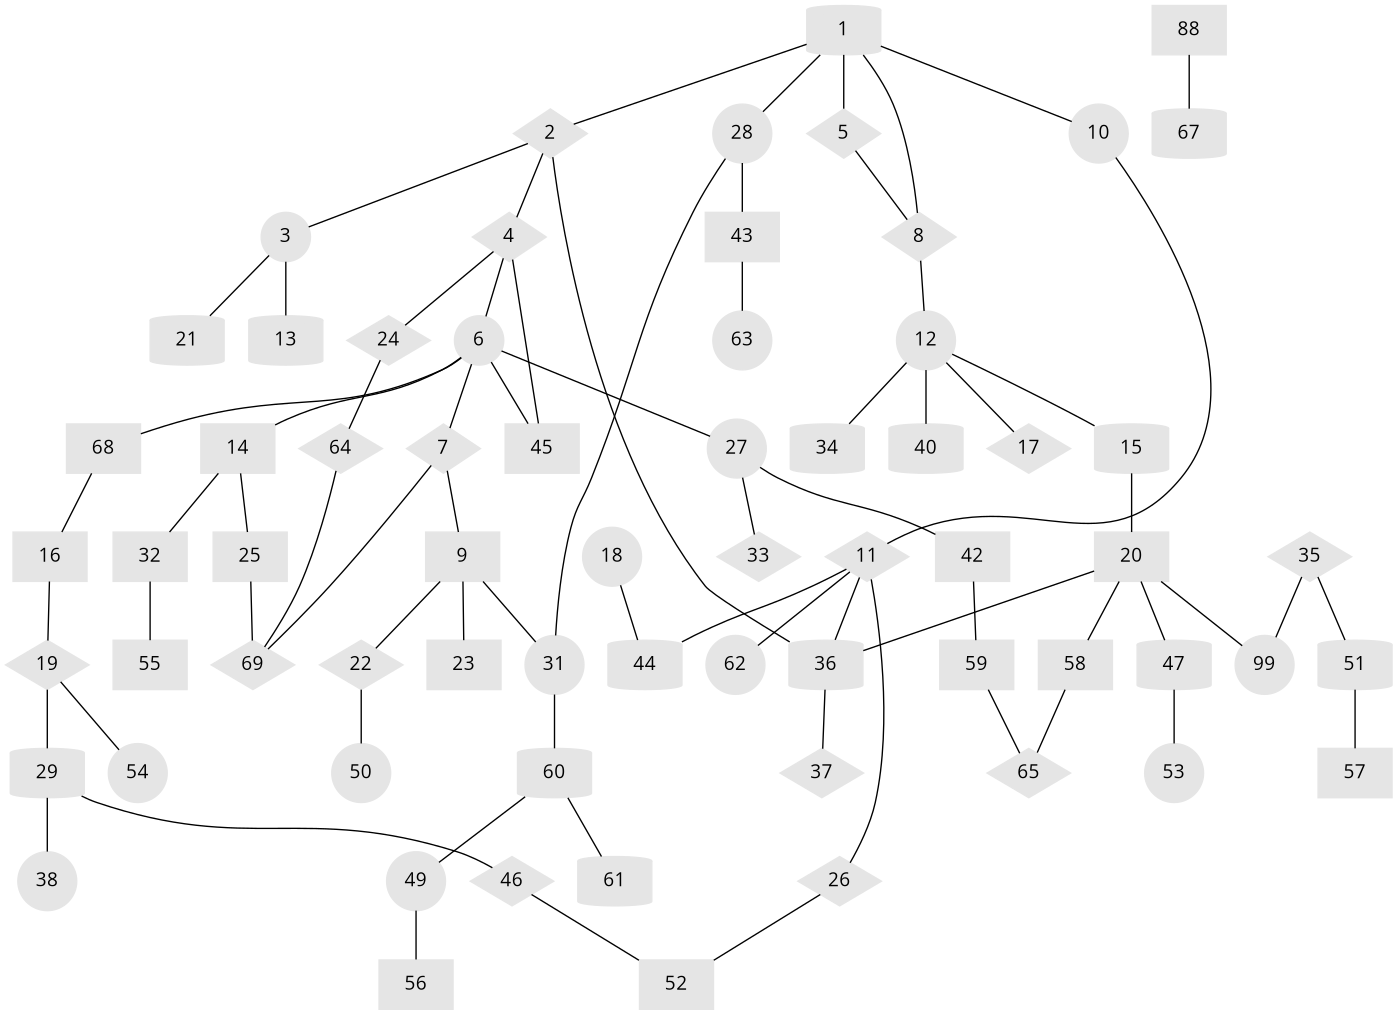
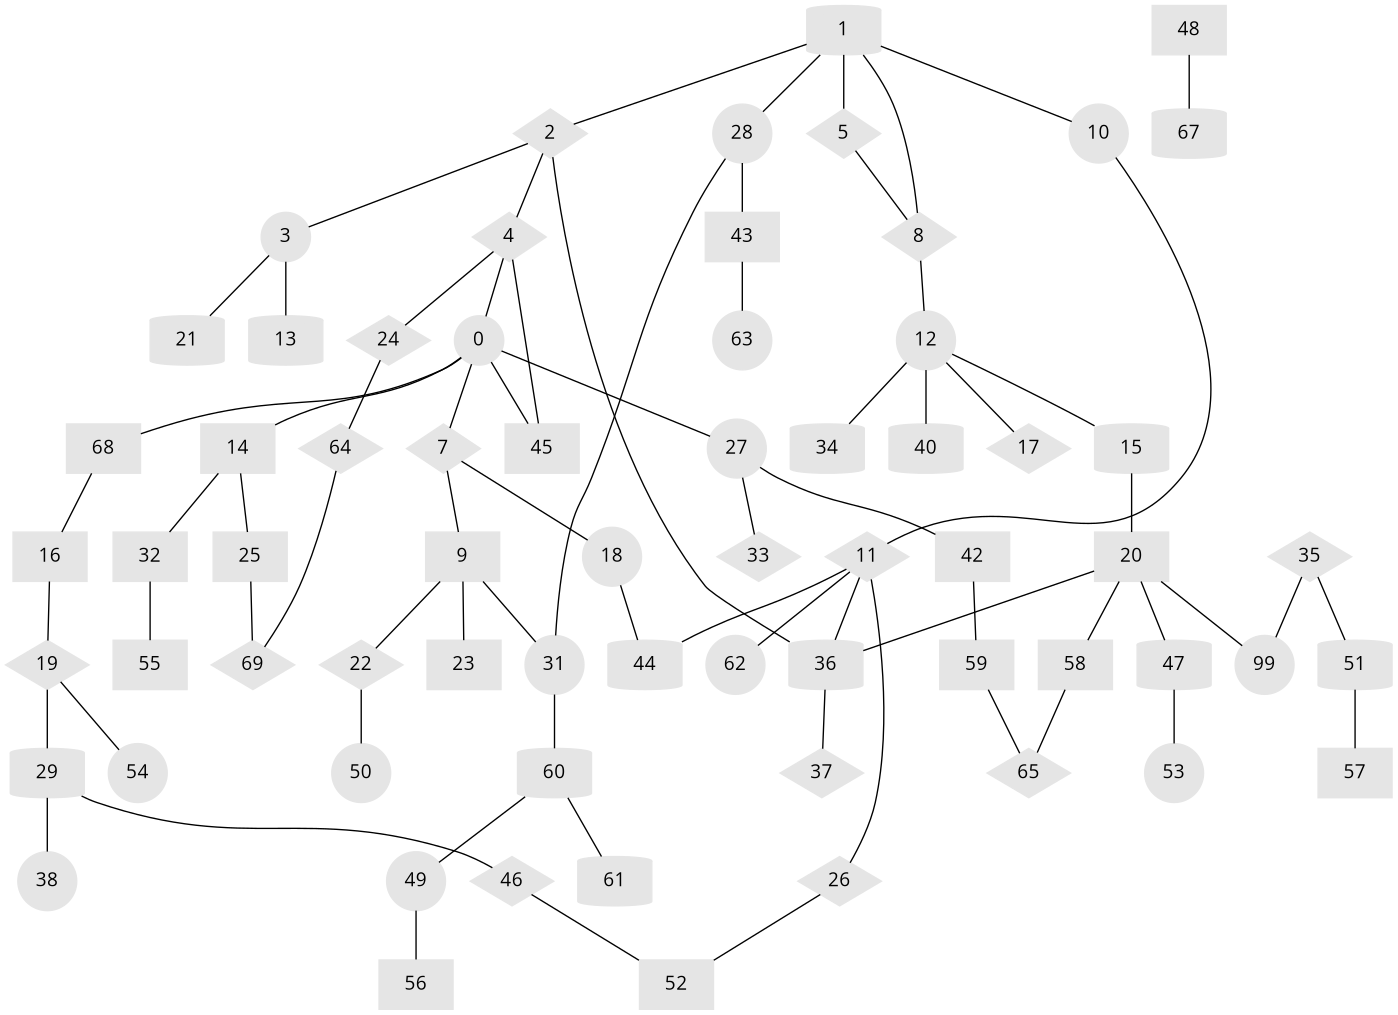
  graph {
    fontname="Open Sans"
    node [color=gray90 fontname="Open Sans" shape=diamond style=filled]
    edge [fontname="Open Sans"]
    1 [shape=cylinder]
    2
    5
    8
    10 [shape=circle]
    28 [shape=circle]
    3 [shape=circle]
    4
    36 [shape=cylinder]
    12 [shape=circle]
    11
    31 [shape=circle]
    43 [shape=box]
    13 [shape=cylinder]
    21 [shape=cylinder]
-   6 [shape=circle]
+   6 [shape=circle label=0]
    24
    45 [shape=box]
    37
    7
    14 [shape=box]
    27 [shape=circle]
    68 [shape=box]
    64
    9 [shape=box]
    18 [shape=circle]
    25 [shape=box]
    32 [shape=box]
    33
    42 [shape=box]
    16 [shape=box]
    22
    23 [shape=box]
    19
    44 [shape=cylinder]
    15 [shape=cylinder]
    17
    34 [shape=cylinder]
    40 [shape=cylinder]
    50 [shape=circle]
    60 [shape=cylinder]
    26
    62 [shape=circle]
    52 [shape=box]
    20 [shape=box]
    69
    55 [shape=box]
    n48 [label=99 shape=circle]
    47 [shape=cylinder]
    58 [shape=box]
    29 [shape=cylinder]
    54 [shape=circle]
    38 [shape=circle]
    46
    53 [shape=circle]
    65
    59 [shape=box]
    63 [shape=circle]
    35
    51 [shape=cylinder]
    49 [shape=circle]
    56 [shape=box]
    61 [shape=cylinder]
    57 [shape=box]
-   48 [shape=box label=88]
+   48 [shape=box]
    67 [shape=cylinder]
    1 -- 2
    1 -- 5
    1 -- 8
    1 -- 10
    1 -- 28
    2 -- 3
    2 -- 4
    2 -- 36
    5 -- 8
    8 -- 12
    10 -- 11
    28 -- 31
    28 -- 43
    3 -- 13
    3 -- 21
    4 -- 6
    4 -- 24
    4 -- 45
    36 -- 37
    12 -- 15
    12 -- 17
    12 -- 34
    12 -- 40
    11 -- 36
    11 -- 44
    11 -- 26
    11 -- 62
    31 -- 60
    43 -- 63
    6 -- 45
    6 -- 7
    6 -- 14
    6 -- 27
    6 -- 68
    24 -- 64
    7 -- 9
-   7 -- 69
+   7 -- 18
    14 -- 25
    14 -- 32
    27 -- 33
    27 -- 42
    68 -- 16
    64 -- 69
    9 -- 31
    9 -- 22
    9 -- 23
    18 -- 44
    25 -- 69
    32 -- 55
    42 -- 59
    16 -- 19
    22 -- 50
    19 -- 29
    19 -- 54
    15 -- 20
    60 -- 49
    60 -- 61
    26 -- 52
    20 -- 36
    20 -- n48
    20 -- 47
    20 -- 58
    47 -- 53
    58 -- 65
    29 -- 38
    29 -- 46
    46 -- 52
    59 -- 65
    35 -- n48
    35 -- 51
    51 -- 57
    49 -- 56
    48 -- 67
  }
